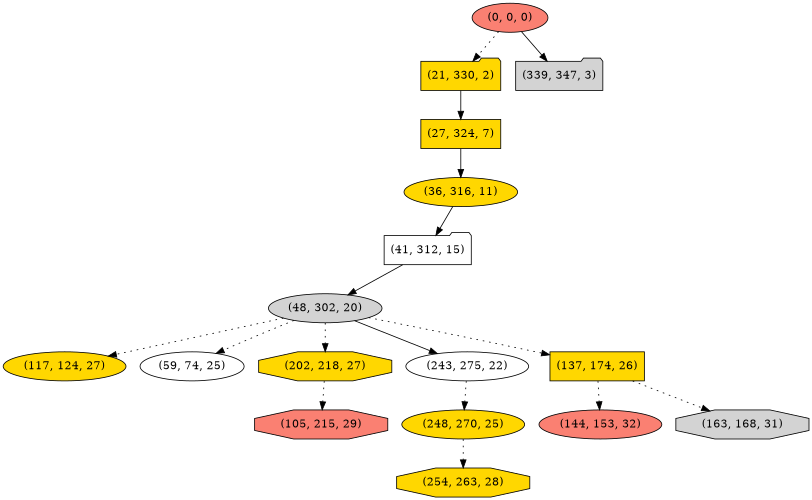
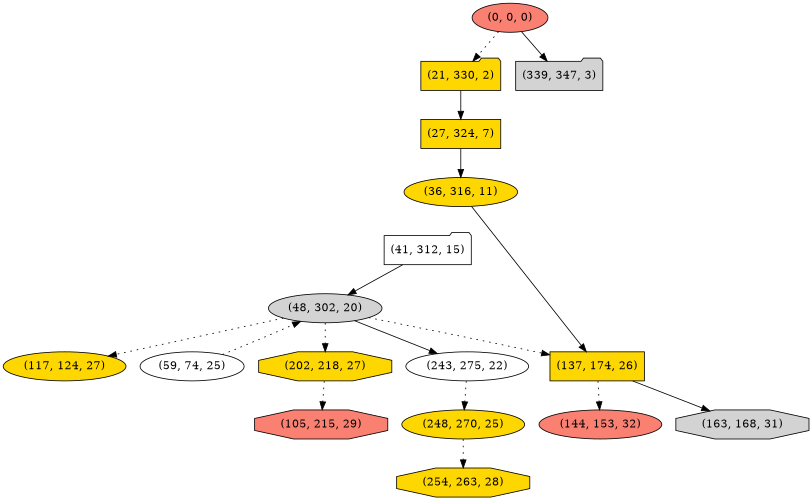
  digraph {
    node [fillcolor=gold shape=ellipse style=filled]
    edge [style=dotted]
    "(0, 0, 0)" [fillcolor=salmon]
    "(21, 330, 2)" [shape=folder]
    "(339, 347, 3)" [fillcolor=lightgrey shape=folder]
    "(27, 324, 7)" [shape=box]
    "(36, 316, 11)"
    "(41, 312, 15)" [fillcolor=white shape=folder]
    "(48, 302, 20)" [fillcolor=lightgrey]
    "(59, 74, 25)" [fillcolor=white]
    "(117, 124, 27)"
    "(137, 174, 26)" [shape=box]
    "(202, 218, 27)" [shape=octagon]
    "(243, 275, 22)" [fillcolor=white]
    "(144, 153, 32)" [fillcolor=salmon]
    "(163, 168, 31)" [fillcolor=lightgrey shape=octagon]
    n15 [fillcolor=salmon label="(105, 215, 29)" shape=octagon]
    "(248, 270, 25)"
    "(254, 263, 28)" [shape=octagon]
    "(0, 0, 0)" -> "(21, 330, 2)"
    "(0, 0, 0)" -> "(339, 347, 3)" [style=solid]
    "(21, 330, 2)" -> "(27, 324, 7)" [style=solid]
    "(27, 324, 7)" -> "(36, 316, 11)" [style=solid]
-   "(36, 316, 11)" -> "(41, 312, 15)" [style=solid]
+   "(36, 316, 11)" -> "(137, 174, 26)" [style=solid]
    "(41, 312, 15)" -> "(48, 302, 20)" [style=solid]
-   "(48, 302, 20)" -> "(59, 74, 25)"
+   "(59, 74, 25)" -> "(48, 302, 20)"
    "(48, 302, 20)" -> "(117, 124, 27)"
    "(48, 302, 20)" -> "(137, 174, 26)"
    "(48, 302, 20)" -> "(202, 218, 27)"
    "(48, 302, 20)" -> "(243, 275, 22)" [style=solid]
    "(137, 174, 26)" -> "(144, 153, 32)"
-   "(137, 174, 26)" -> "(163, 168, 31)"
+   "(137, 174, 26)" -> "(163, 168, 31)" [style=solid]
    "(202, 218, 27)" -> n15
    "(243, 275, 22)" -> "(248, 270, 25)"
    "(248, 270, 25)" -> "(254, 263, 28)"
  }
